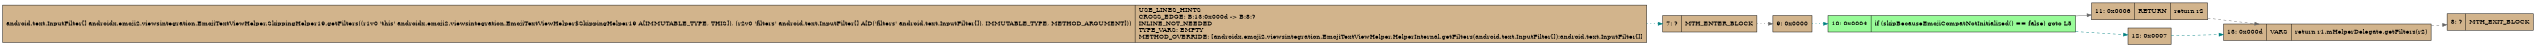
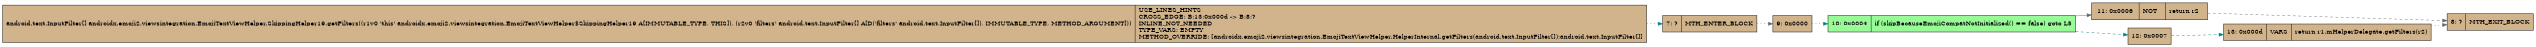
  digraph {
    rankdir=LR
    node [fillcolor=tan shape=record style=filled]
    edge [color=gray40 style=dotted]
    n1 [label="{7\:\ ?|MTH_ENTER_BLOCK\l}"]
    n2 [label="{9\:\ 0x0000}"]
    n3 [fillcolor=palegreen label="{10\:\ 0x0004|if (skipBecauseEmojiCompatNotInitialized() == false) goto L5\l}"]
-   n4 [label="{11\:\ 0x0006|RETURN\l|return r2\l}"]
+   n4 [label="{11\:\ 0x0006|NOT\l|return r2\l}"]
    n5 [label="{12\:\ 0x0007}"]
    n6 [label="{8\:\ ?|MTH_EXIT_BLOCK\l}"]
    n7 [label="{13\:\ 0x000d|VARS\l|return r1.mHelperDelegate.getFilters(r2)\l}"]
    n8 [label="{android.text.InputFilter[] androidx.emoji2.viewsintegration.EmojiTextViewHelper.SkippingHelper19.getFilters((r1v0 'this' androidx.emoji2.viewsintegration.EmojiTextViewHelper$SkippingHelper19 A[IMMUTABLE_TYPE, THIS]), (r2v0 'filters' android.text.InputFilter[] A[D('filters' android.text.InputFilter[]), IMMUTABLE_TYPE, METHOD_ARGUMENT]))  | USE_LINES_HINTS\lCROSS_EDGE: B:13:0x000d \-\> B:8:?\lINLINE_NOT_NEEDED\lTYPE_VARS: EMPTY\lMETHOD_OVERRIDE: [androidx.emoji2.viewsintegration.EmojiTextViewHelper.HelperInternal.getFilters(android.text.InputFilter[]):android.text.InputFilter[]]\l}"]
    n1 -> n2
    n2 -> n3 [color=teal]
    n3 -> n4 [style=solid]
    n3 -> n5 [color=teal style=dashed]
-   n4 -> n7 [style=dashed]
+   n4 -> n6 [style=dashed]
    n5 -> n7 [color=teal style=dashed]
-   n7 -> n6 [style=dashed]
+   n7 -> n6
    n8 -> n1 [color=teal]
  }
